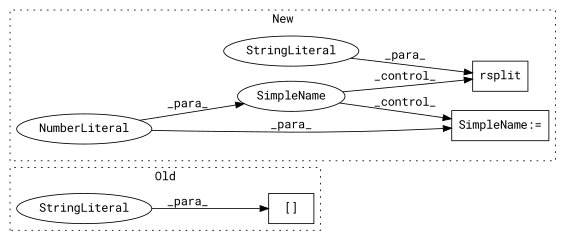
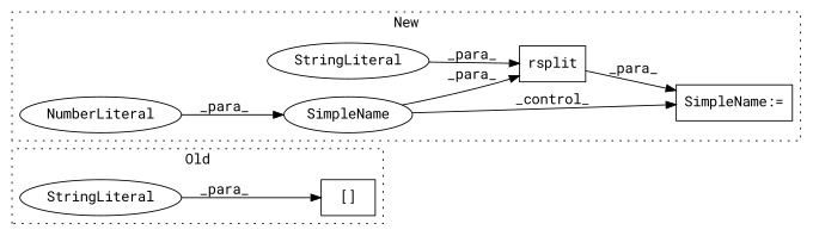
  digraph {
    fontname="Roboto Mono"
    rankdir=LR
    node [a=45 fontname="Roboto Mono" shape=ellipse]
    edge [fontname="Roboto Mono"]
    n1 [a=2 l="2,1" label="[]" s="1540,1549" shape=box]
    n2 [l=7 label=StringLiteral s=1542]
    n3 [a=32 l="7,1" label=rsplit s="1555,1567" shape=box]
    n4 [l=3 label=StringLiteral s=1562]
    n5 [a=34 l=1 label=NumberLiteral s=1566]
    n6 [a=7 l=2 label="SimpleName:=" s=1541 shape=box]
    n7 [a=42 label=SimpleName]
    subgraph cluster_1 {
      label=Old
      style=dotted
      n1
      n2
    }
    subgraph cluster_2 {
      label=New
      style=dotted
      n3
      n4
      n5
      n6
      n7
    }
    n2 -> n1 [label=_para_]
-   n5 -> n6 [label=_para_]
+   n3 -> n6 [label=_para_]
    n4 -> n3 [label=_para_]
    n5 -> n7 [label=_para_]
-   n7 -> n3 [label=_control_]
+   n7 -> n3 [label=_para_]
    n7 -> n6 [label=_control_]
  }
